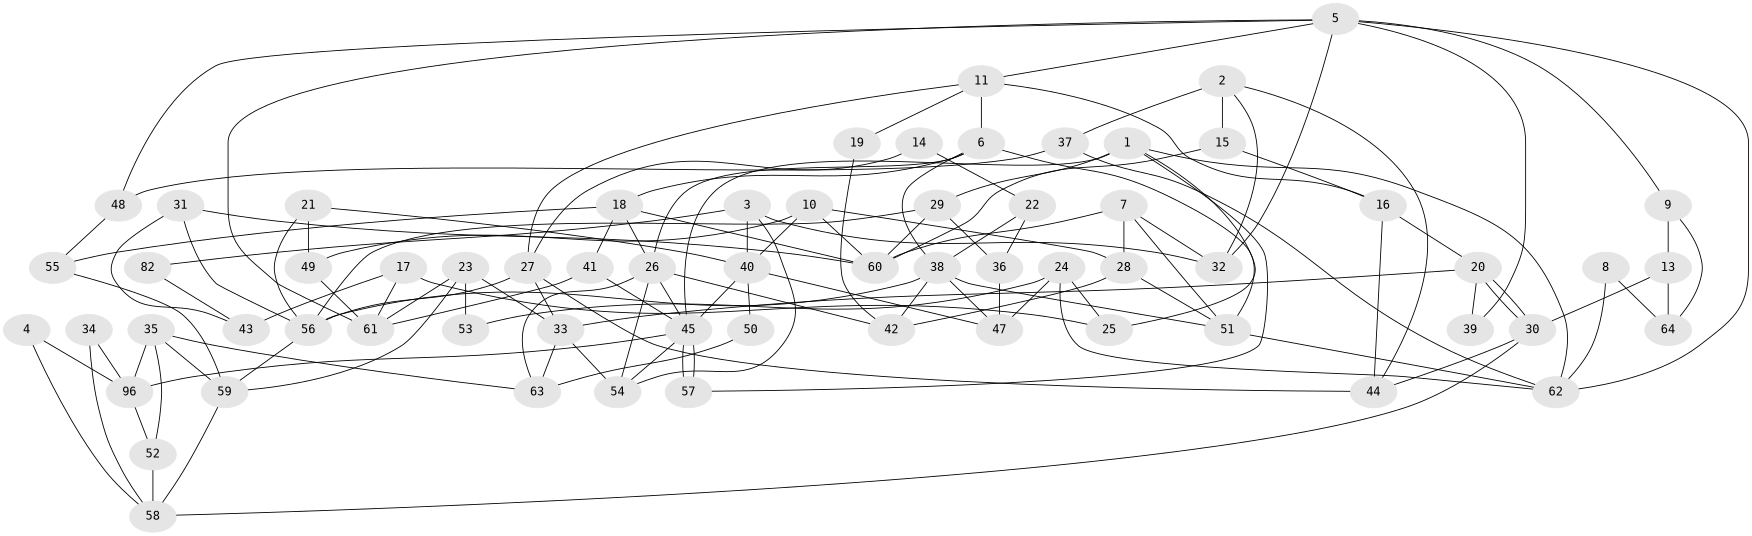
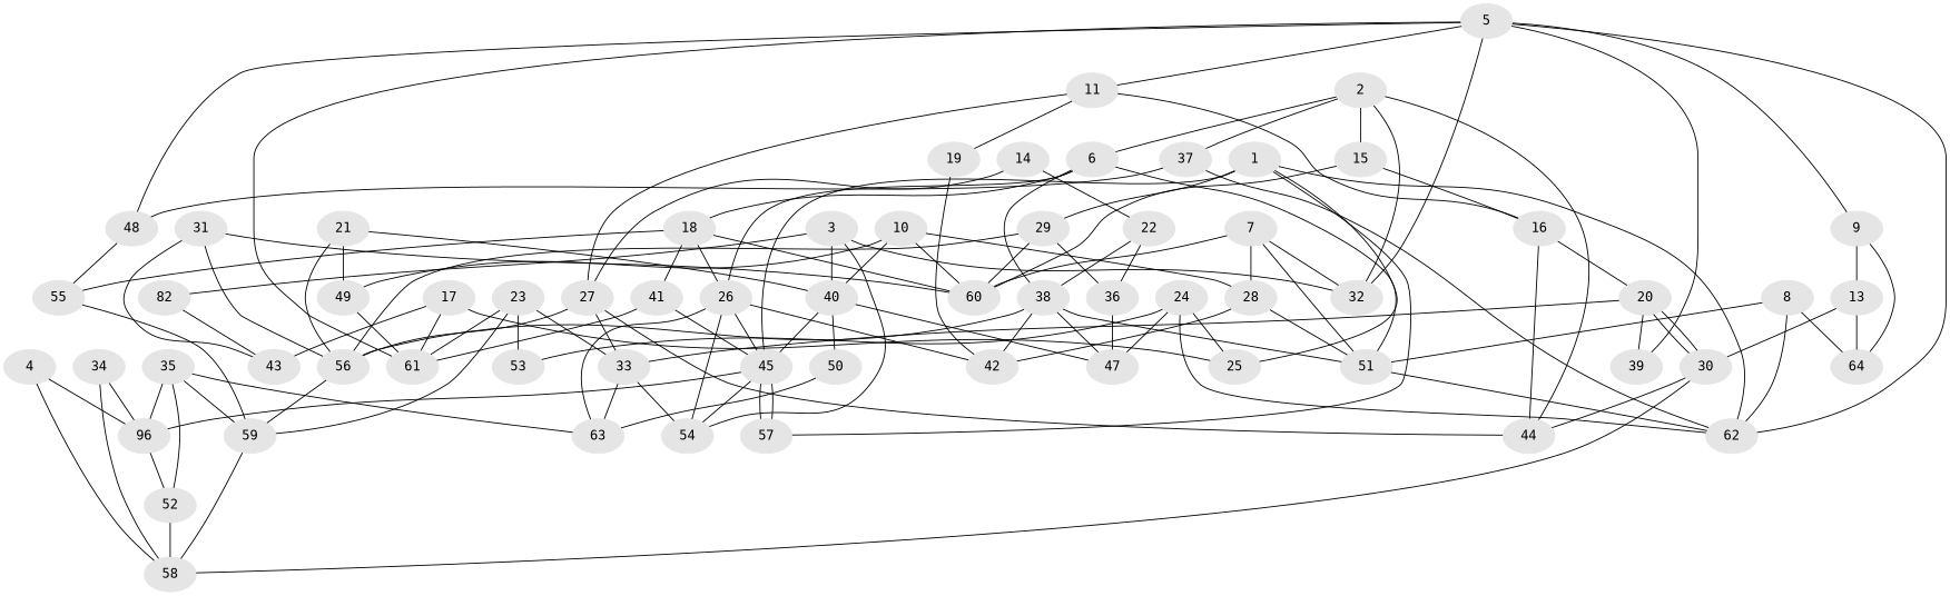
  graph {
    fontname="DejaVu Sans Mono"
    node [color=gray90 fontname="DejaVu Sans Mono" style=filled]
    edge [fontname="DejaVu Sans Mono"]
    1
    25
    29
    45
    57
    62
    60
    56
    36
    54
    n11 [label=96]
    2
    6
    15
    32
    37
    44
    18
    26
    38
    51
    16
    48
    3
    n25 [label=82]
    40
    43
    47
    50
    4
    58
    52
    5
    9
    11
    39
    61
    64
    13
    19
    27
    55
    41
    42
    63
    7
    28
    8
    30
    10
    49
    20
    33
    14
    22
    17
    59
    21
    23
    53
    24
    31
    34
    35
    1 -- 25
    1 -- 29
    1 -- 45
    1 -- 57
    1 -- 62
    29 -- 60
    29 -- 56
    29 -- 36
    45 -- 57
    45 -- 57
    45 -- 54
    45 -- n11
    56 -- 59
    36 -- 47
    n11 -- 52
-   11 -- 6
+   2 -- 6
    2 -- 15
    2 -- 32
    2 -- 37
    2 -- 44
    6 -- 18
    6 -- 26
    6 -- 38
    6 -- 51
    15 -- 60
    15 -- 16
    37 -- 62
    37 -- 48
    18 -- 60
    18 -- 26
    18 -- 55
    18 -- 41
    26 -- 45
    26 -- 54
    26 -- 42
    26 -- 63
    38 -- 56
    38 -- 51
    38 -- 47
    38 -- 42
    51 -- 62
    16 -- 44
    16 -- 20
    48 -- 55
    3 -- 54
    3 -- 32
    3 -- n25
    3 -- 40
    n25 -- 43
    40 -- 45
    40 -- 47
    40 -- 50
    50 -- 63
    4 -- n11
    4 -- 58
    52 -- 58
    5 -- 62
    5 -- 32
    5 -- 48
    5 -- 9
    5 -- 11
    5 -- 39
    5 -- 61
    9 -- 64
    9 -- 13
    11 -- 16
    11 -- 19
    11 -- 27
    13 -- 64
    13 -- 30
    19 -- 42
    27 -- 56
    27 -- 44
    27 -- 33
    55 -- 59
    41 -- 45
    41 -- 61
    7 -- 60
    7 -- 32
    7 -- 51
    7 -- 28
    28 -- 51
    28 -- 42
    8 -- 62
+   8 -- 51
    8 -- 64
    30 -- 44
    30 -- 58
    10 -- 60
    10 -- 40
    10 -- 28
    10 -- 49
    49 -- 61
    20 -- 39
    20 -- 30
    20 -- 30
    20 -- 33
    33 -- 54
    33 -- 63
    14 -- 27
    14 -- 22
    22 -- 36
    22 -- 38
    17 -- 25
    17 -- 43
    17 -- 61
    59 -- 58
    21 -- 56
    21 -- 40
    21 -- 49
    23 -- 61
    23 -- 33
    23 -- 59
    23 -- 53
    24 -- 25
    24 -- 62
    24 -- 47
    24 -- 53
    31 -- 60
    31 -- 56
    31 -- 43
    34 -- n11
    34 -- 58
    35 -- n11
    35 -- 52
    35 -- 63
    35 -- 59
  }
